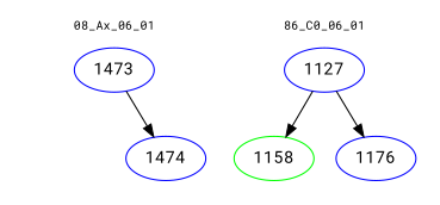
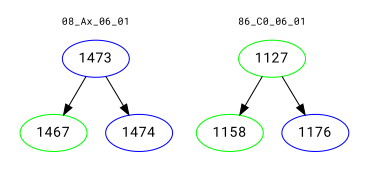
  digraph {
    fontname="Roboto Mono"
    node [color=blue fontname="Roboto Mono"]
    edge [color=black fontname="Roboto Mono"]
    n1 [label=1473]
+   n2 [color=green label=1467]
    n3 [label=1474]
-   n4 [label=1127]
+   n4 [color=green label=1127]
    n5 [color=green label=1158]
    n6 [label=1176]
    subgraph cluster_1 {
      color=white
      fontsize=10
      label="08_Ax_06_01"
      n1
+     n2
      n3
    }
    subgraph cluster_2 {
      color=white
      fontsize=10
      label="86_C0_06_01"
      n4
      n5
      n6
    }
+   n1 -> n2
    n1 -> n3
    n4 -> n5
    n4 -> n6
  }
